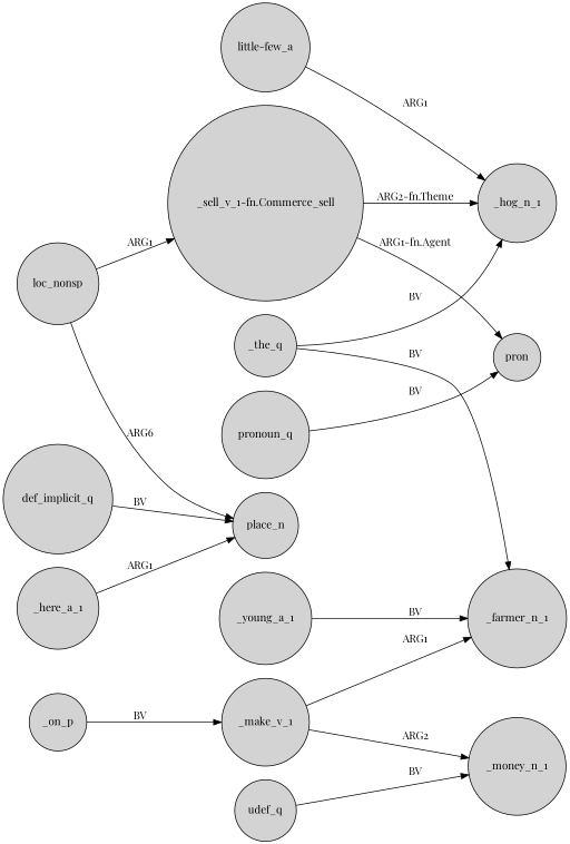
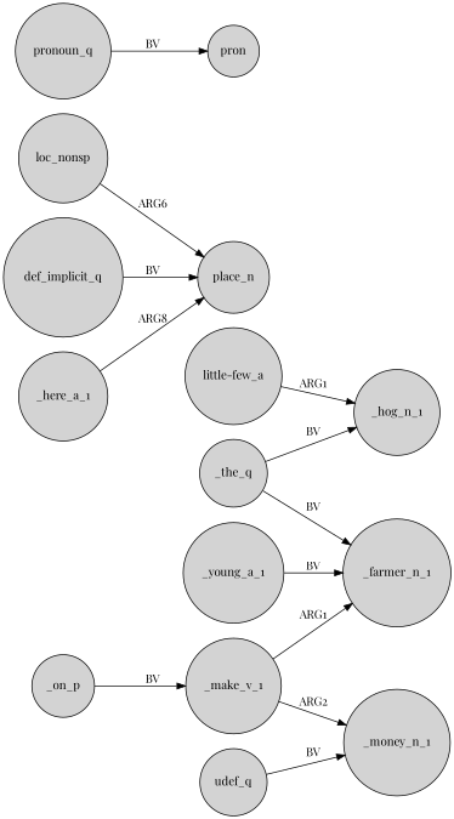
  digraph {
    fontname="Playfair Display"
    rankdir=LR
    node [fontname="Playfair Display" shape=circle style=filled]
    edge [fontname="Playfair Display"]
    _the_q
    _hog_n_1
    _farmer_n_1
    _make_v_1
    _money_n_1
    loc_nonsp
    place_n
-   "_sell_v_1-fn.Commerce_sell"
    pron
    udef_q
    def_implicit_q
    _here_a_1
    "little-few_a"
    _young_a_1
    _on_p
    pronoun_q
    _the_q -> _hog_n_1 [label=BV]
    _the_q -> _farmer_n_1 [label=BV]
    _make_v_1 -> _farmer_n_1 [label=ARG1]
    _make_v_1 -> _money_n_1 [label=ARG2]
    loc_nonsp -> place_n [label=ARG6]
-   loc_nonsp -> "_sell_v_1-fn.Commerce_sell" [label=ARG1]
-   "_sell_v_1-fn.Commerce_sell" -> _hog_n_1 [label="ARG2-fn.Theme"]
-   "_sell_v_1-fn.Commerce_sell" -> pron [label="ARG1-fn.Agent"]
    udef_q -> _money_n_1 [label=BV]
    def_implicit_q -> place_n [label=BV]
-   _here_a_1 -> place_n [label=ARG1]
+   _here_a_1 -> place_n [label=ARG8]
    "little-few_a" -> _hog_n_1 [label=ARG1]
    _young_a_1 -> _farmer_n_1 [label=BV]
    _on_p -> _make_v_1 [label=BV]
    pronoun_q -> pron [label=BV]
  }
